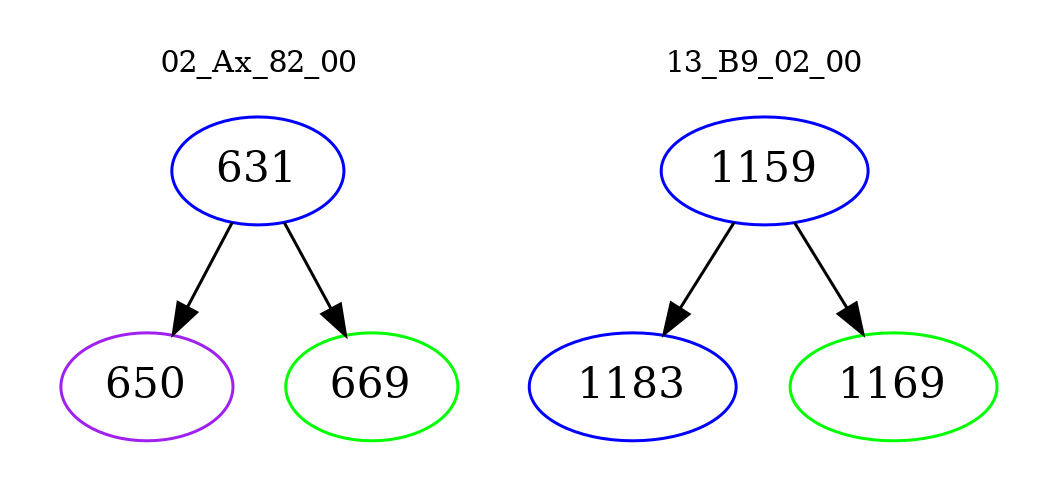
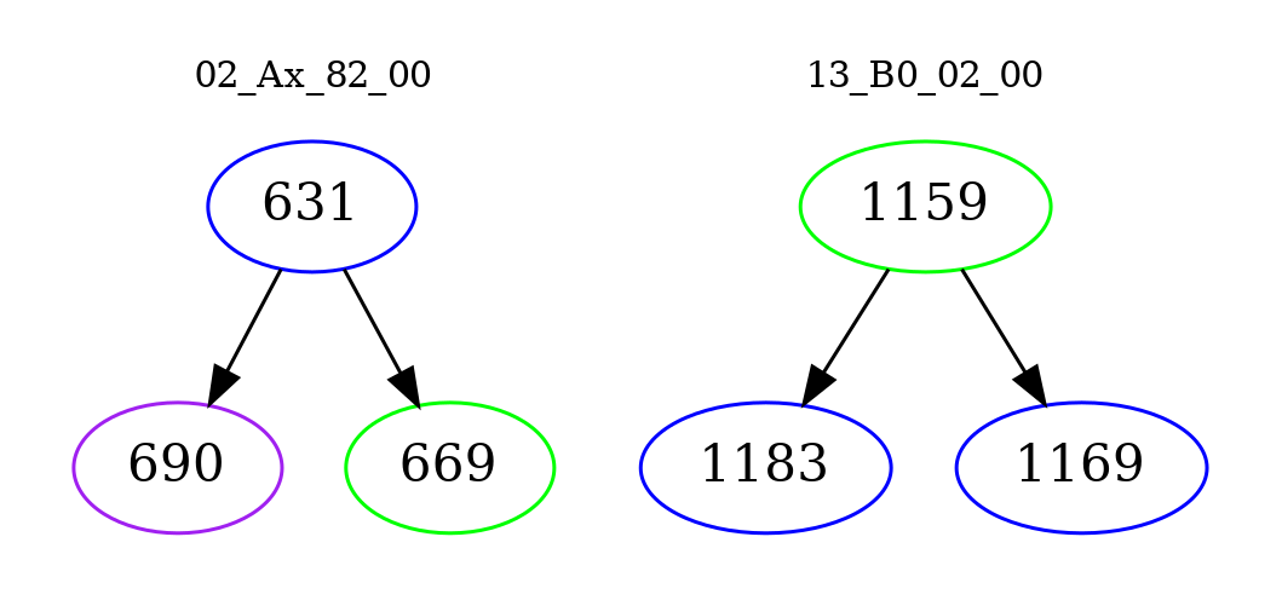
  digraph {
    node [color=blue]
    edge [color=black]
    n1 [label=631]
-   n2 [color=purple label=650]
+   n2 [color=purple label=690]
    n3 [color=green label=669]
-   n4 [label=1159]
+   n4 [color=green label=1159]
    n5 [label=1183]
-   n6 [color=green label=1169]
+   n6 [label=1169]
    subgraph cluster_1 {
      color=white
      fontsize=10
      label="02_Ax_82_00"
      n1
      n2
      n3
    }
    subgraph cluster_2 {
      color=white
      fontsize=10
-     label="13_B9_02_00"
+     label="13_B0_02_00"
      n4
      n5
      n6
    }
    n1 -> n2
    n1 -> n3
    n4 -> n5
    n4 -> n6
  }
